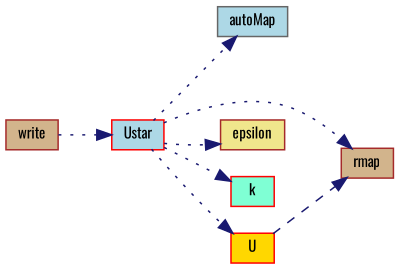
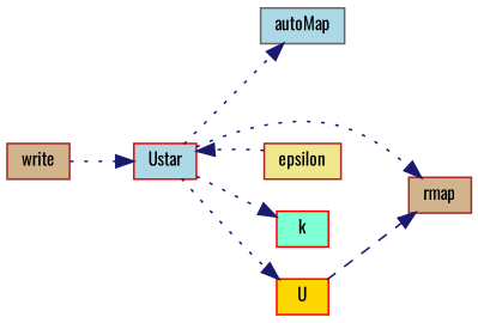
  digraph {
    fontname=Oswald
    rankdir=LR
    node [color=red fillcolor=lightblue fontname=Oswald fontsize=10 shape=record style=filled]
    edge [color=midnightblue fontname=Oswald fontsize=10 labelfontname=FreeSans labelfontsize=10 style=dotted]
    n1 [fontcolor=black height=0.2 label=Ustar width=0.4]
    n2 [color=gray40 height=0.2 label=autoMap width=0.4]
    n3 [color=brown fillcolor=tan height=0.2 label=rmap width=0.4]
    n4 [color=brown fillcolor=khaki height=0.2 label=epsilon width=0.4]
    n5 [fillcolor=aquamarine height=0.2 label=k width=0.4]
    n6 [fillcolor=gold height=0.2 label=U width=0.4]
    n7 [color=brown fillcolor=tan height=0.2 label=write width=0.4]
    n1 -> n2
    n1 -> n3
-   n1 -> n4
+   n4 -> n1
    n1 -> n5
    n1 -> n6
    n6 -> n3 [style=dashed]
    n7 -> n1
  }
